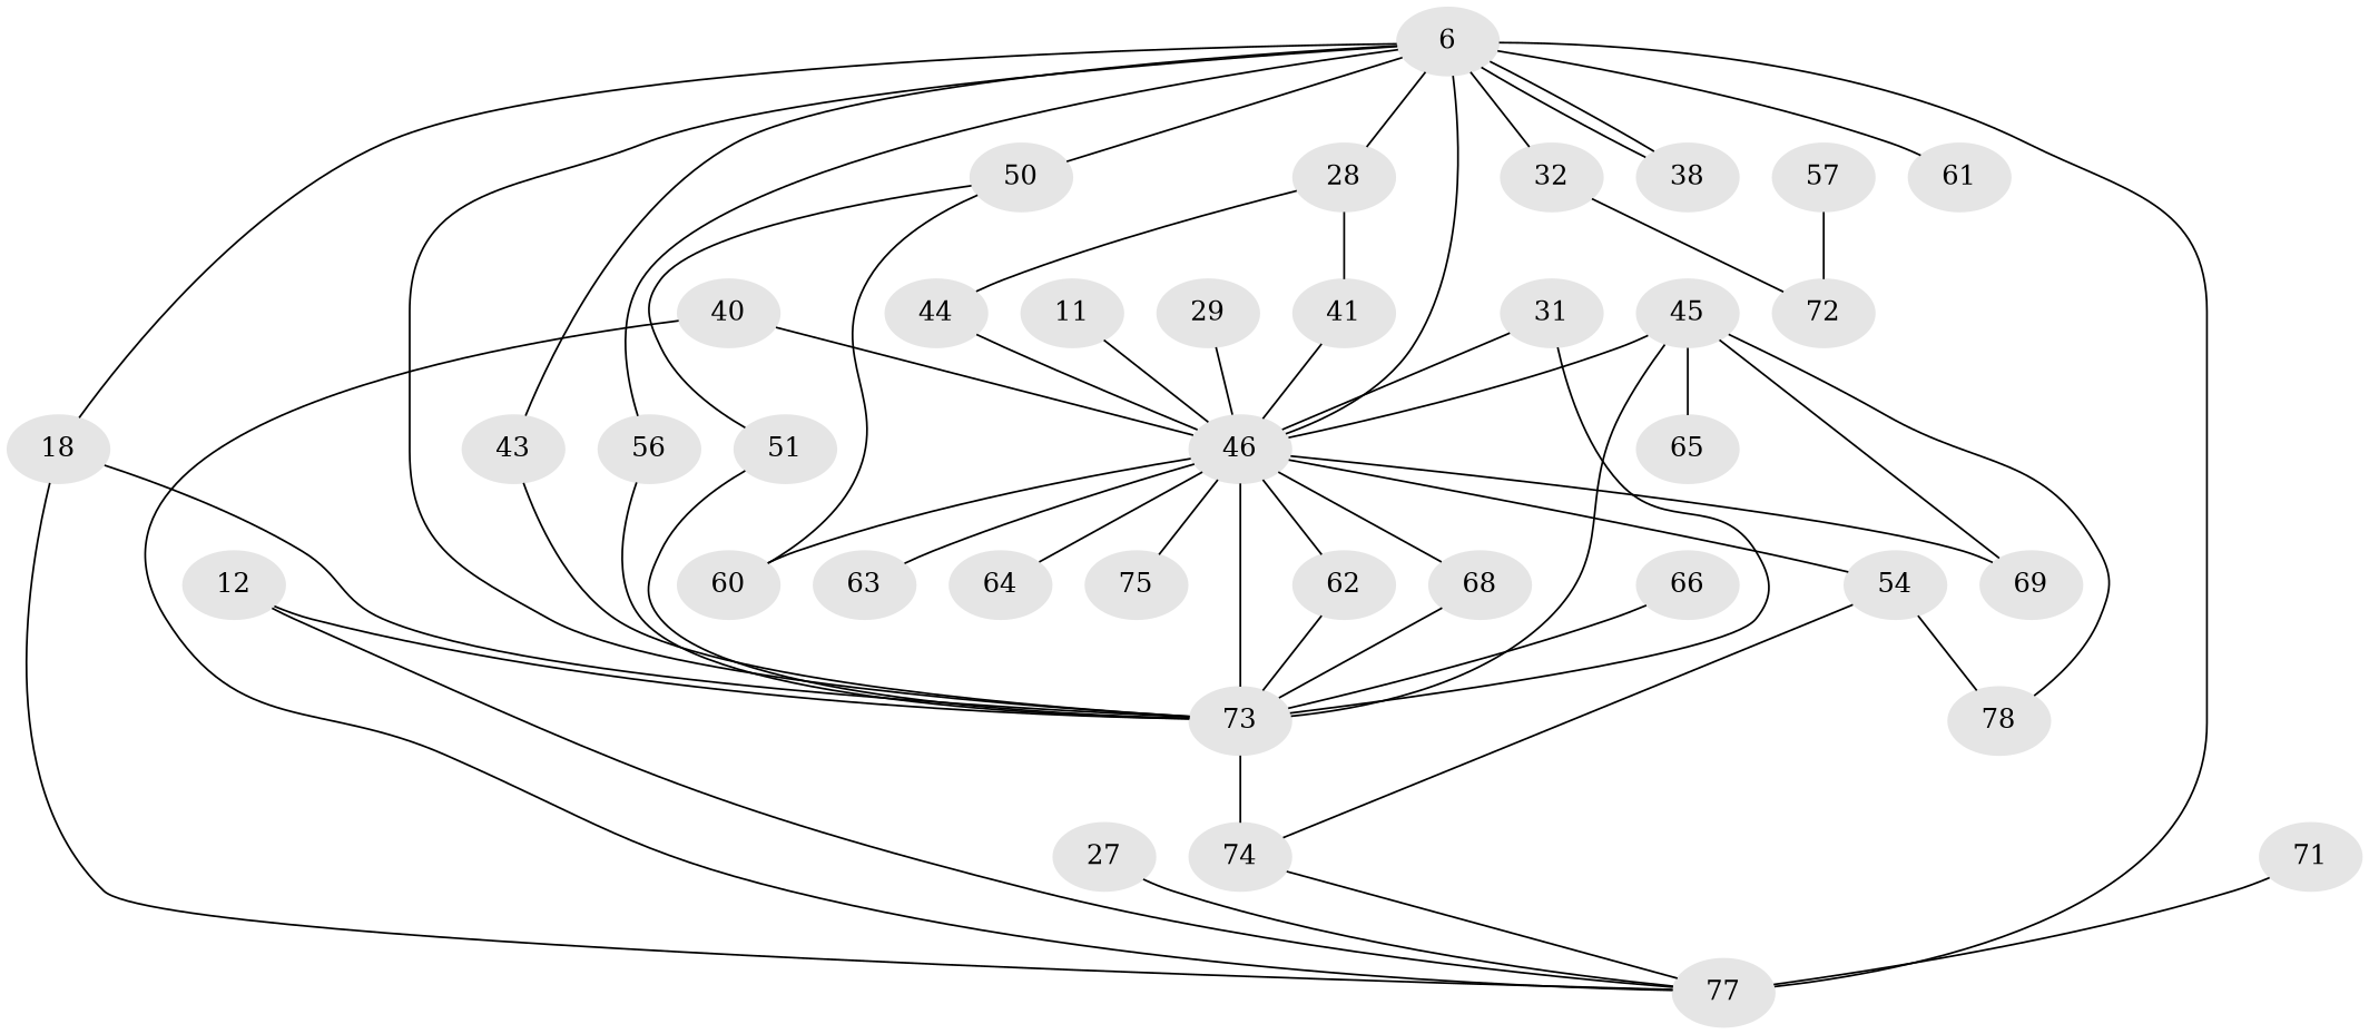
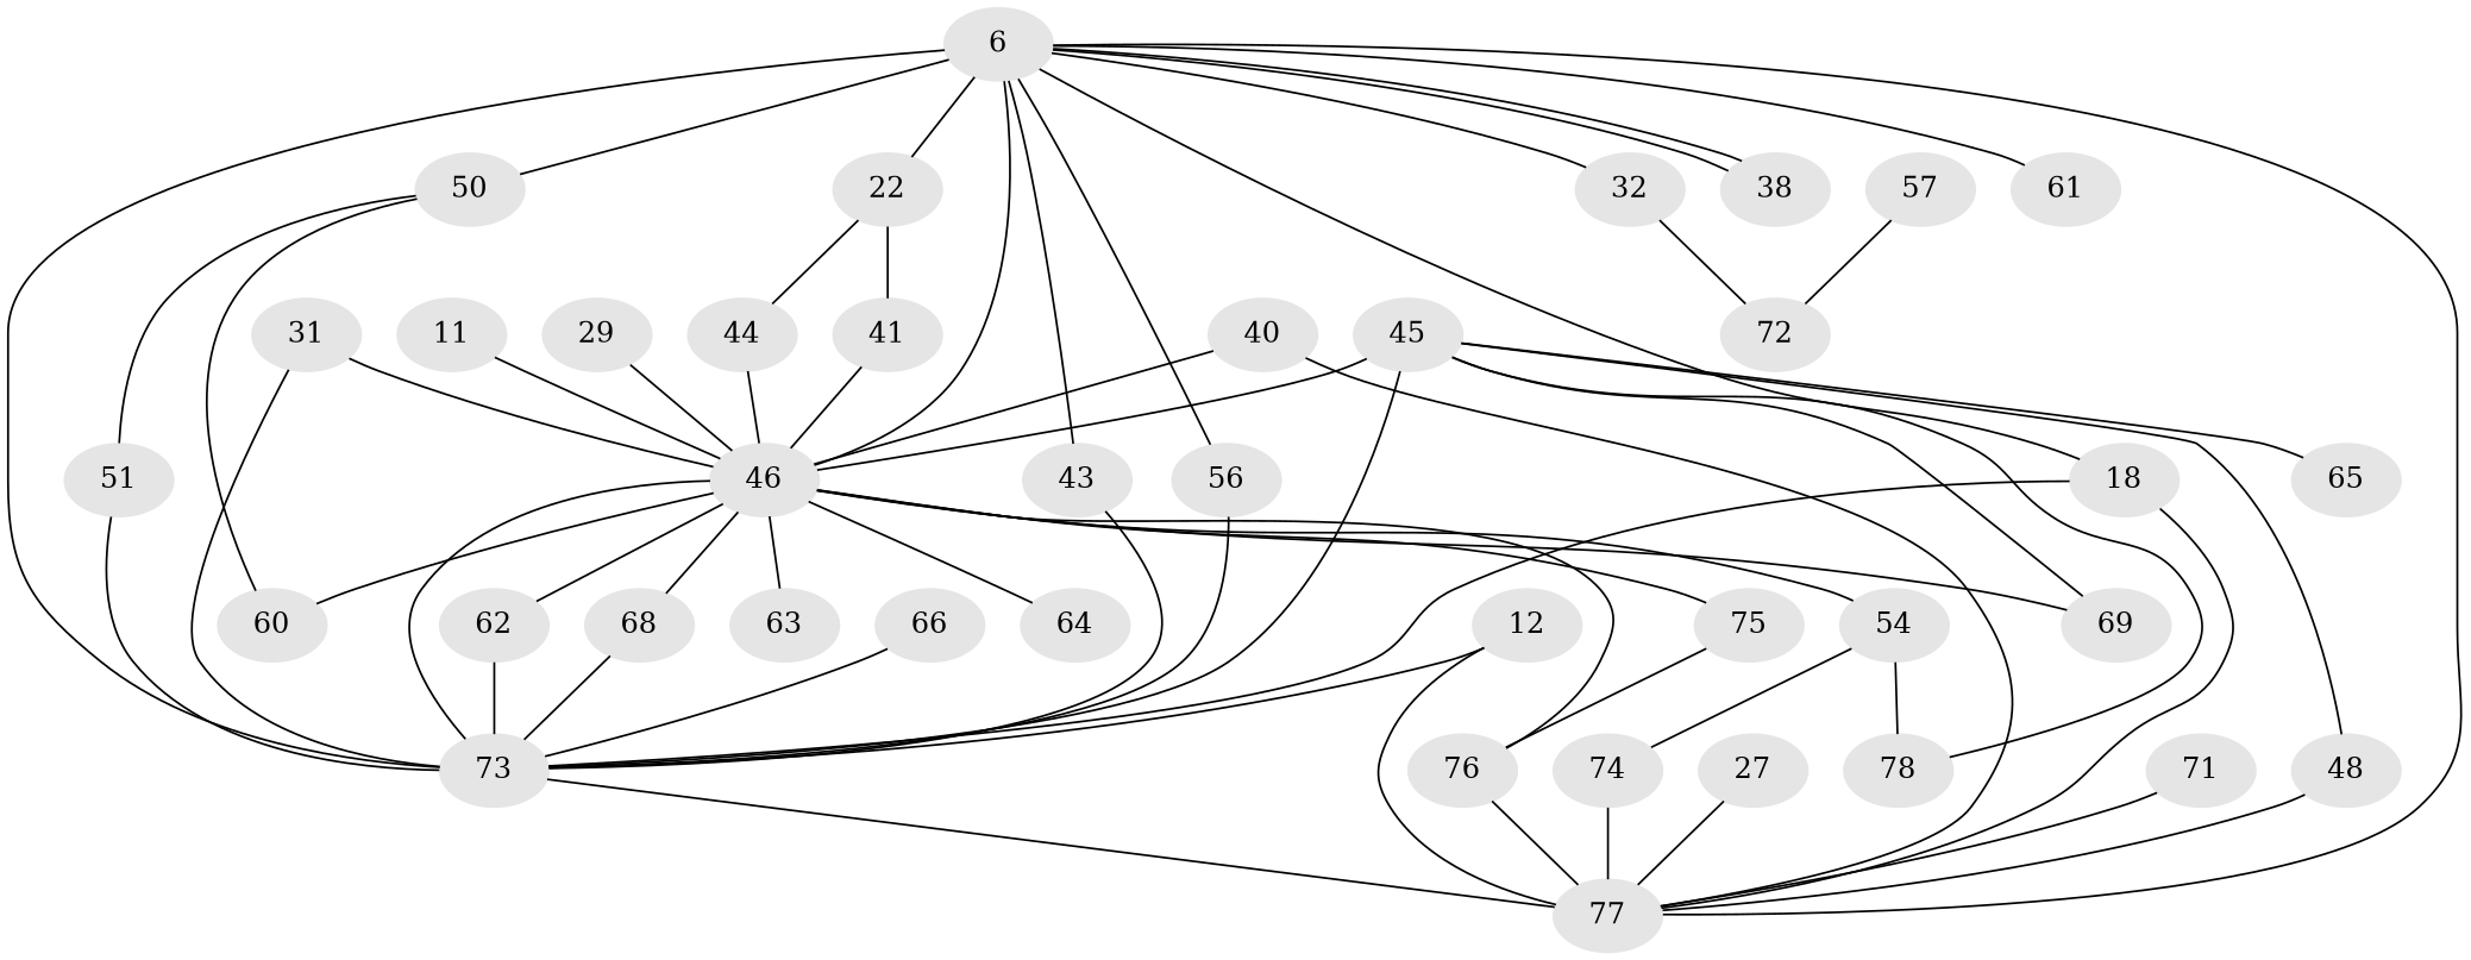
  graph {
    node [color=gray90 style=filled]
    6 [super="+2"]
    18 [super="+17"]
-   28
+   28 [label=22]
    32
    38
    43
    46 [super="+16+7+34+9"]
    50 [super="+30"]
    56
    61
    73 [super="+67+58+8"]
    77 [super="+36+10+59"]
    41
    44
    72
    69
    54 [super="+15"]
    60 [super="+55"]
    62
    63
    64
    68
    75 [super="+70"]
+   76 [super="+20"]
    51
    11
    12
    27
    29
    31
    40
    45 [super="+42+22"]
+   48
    65
    78
    74
    57
    66
    71
    6 -- 18 [weight=2]
    6 -- 28 [weight=2]
    6 -- 32 [weight=2]
    6 -- 38
    6 -- 38
    6 -- 43
    6 -- 46 [weight=10]
    6 -- 50 [weight=2]
    6 -- 56
    6 -- 61
    6 -- 73 [weight=6]
    6 -- 77 [weight=5]
    18 -- 73
    18 -- 77
    28 -- 41
    28 -- 44
    32 -- 72
    43 -- 73
    46 -- 73 [weight=12]
    46 -- 69
    46 -- 54 [weight=2]
    46 -- 60 [weight=3]
    46 -- 62
    46 -- 63 [weight=2]
    46 -- 64 [weight=2]
    46 -- 68
    46 -- 75 [weight=2]
+   46 -- 76
    50 -- 60
    50 -- 51
    56 -- 73
-   73 -- 74 [weight=8]
+   73 -- 77 [weight=8]
    41 -- 46
    44 -- 46
    54 -- 78
    54 -- 74
    62 -- 73
    68 -- 73
+   75 -- 76
+   76 -- 77 [weight=2]
    51 -- 73
    11 -- 46 [weight=2]
    12 -- 73
    12 -- 77
    27 -- 77 [weight=2]
    29 -- 46 [weight=2]
    31 -- 46
    31 -- 73
    40 -- 46
    40 -- 77
    45 -- 46
    45 -- 73 [weight=5]
    45 -- 69
+   45 -- 48
    45 -- 65 [weight=2]
    45 -- 78
+   48 -- 77
    74 -- 77
    57 -- 72
    66 -- 73 [weight=2]
    71 -- 77
  }
